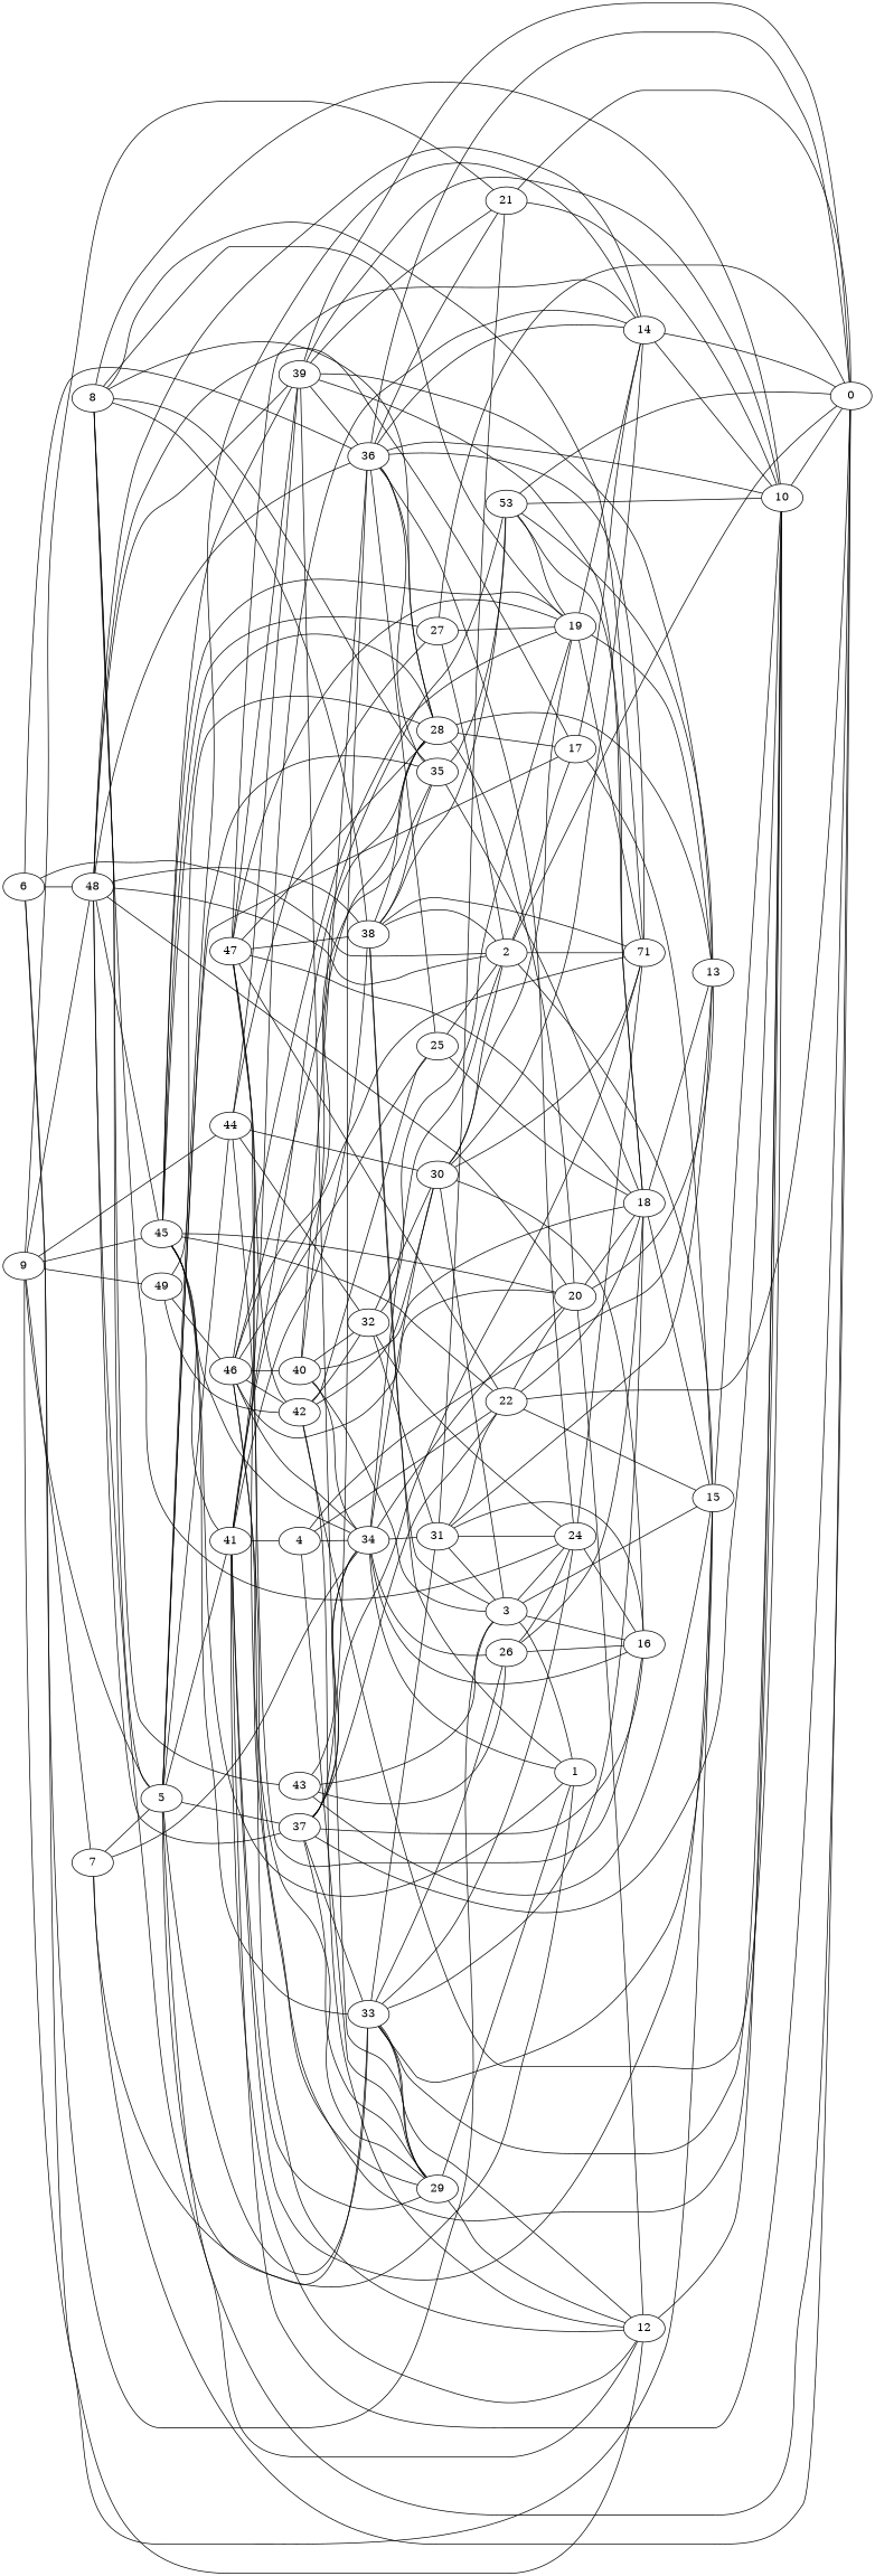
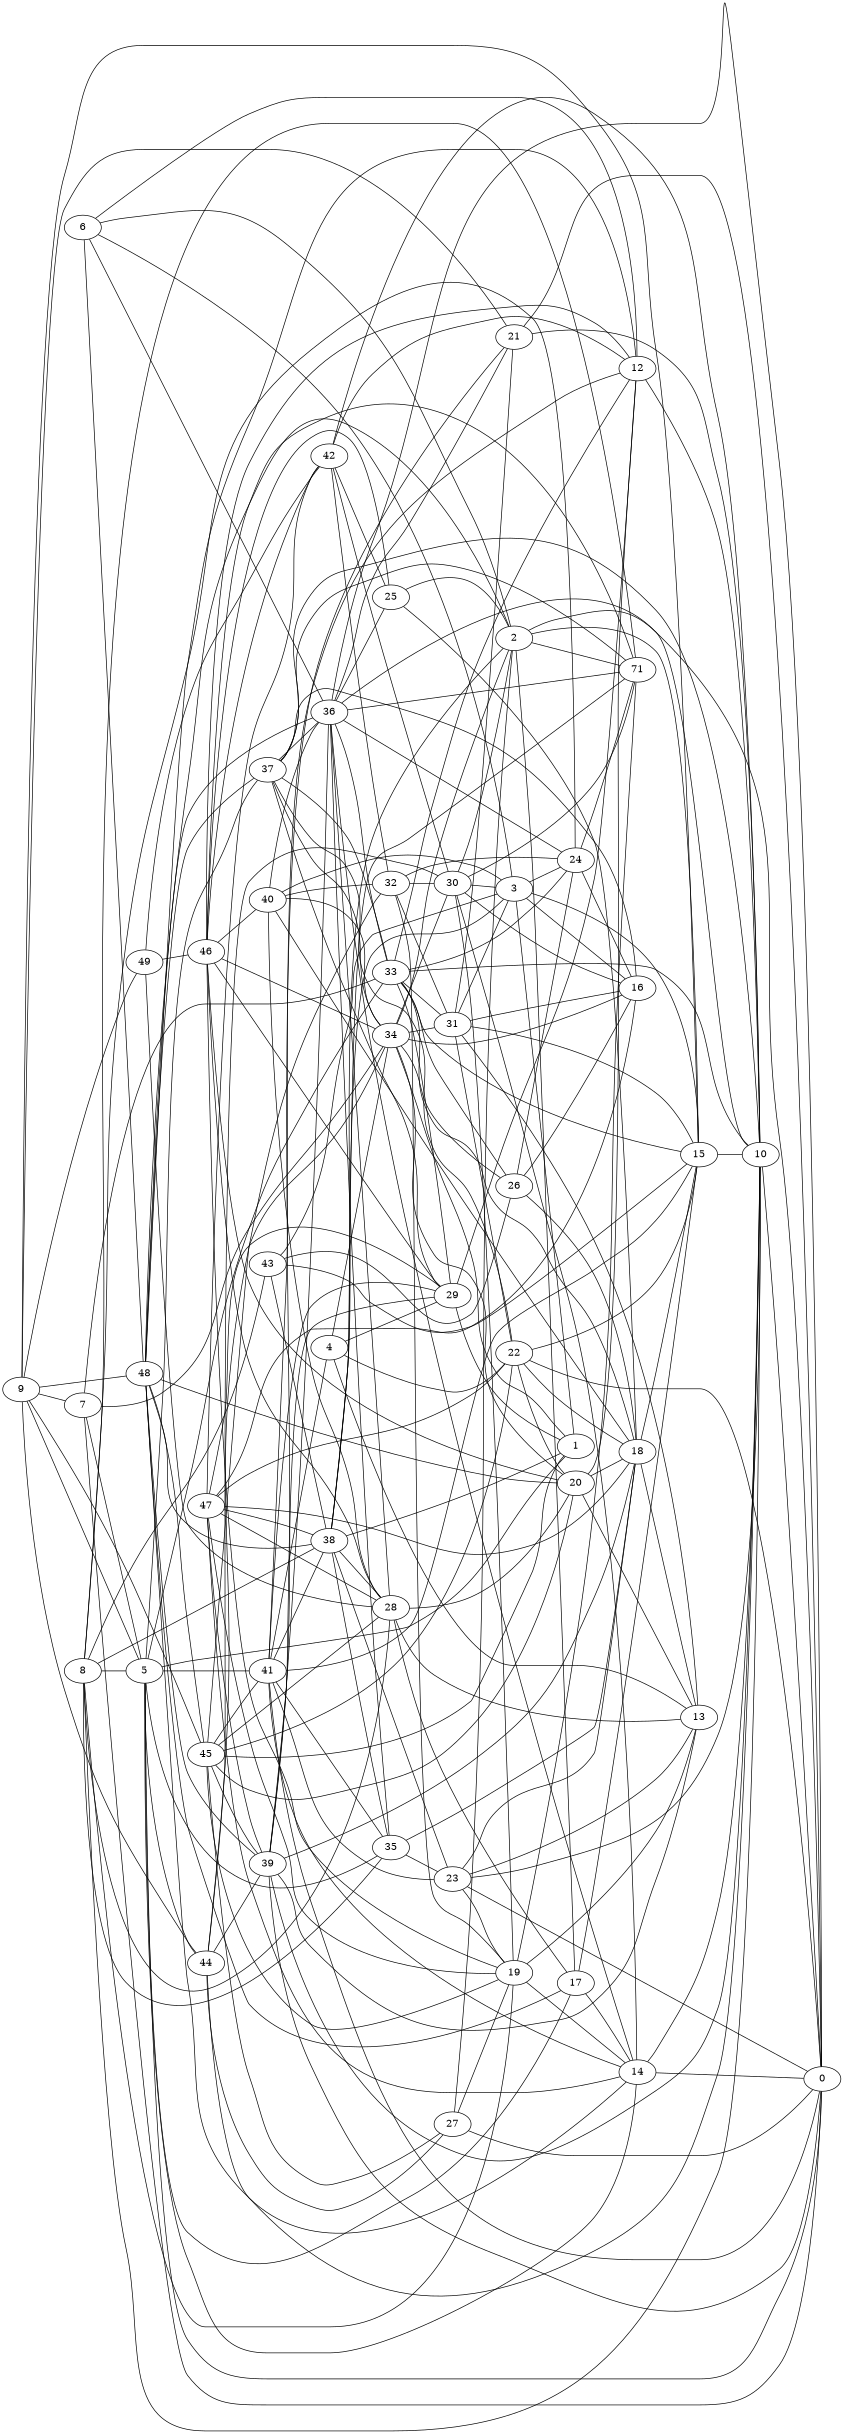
  digraph {
    rankdir=LR
    edge [color=black dir=none]
    31
    3
    16
    22
    13
    15
    21
    24
    1
    18
    0
    20
    5
    35
    37
    44
    14
    41
    36
    33
-   23 [label=53]
+   23
    n22 [label=71]
    10
    29
    34
    39
    30
    32
    27
    38
    12
    4
    8
    43
    28
    19
    26
    2
    17
    48
    45
    25
    46
    42
    40
    6
    47
    9
    7
    49
    subgraph sub_1 {
      31
      3
      16
      22
      13
      15
      21
      24
      1
      18
      0
      20
      5
      35
      37
      44
      14
      41
      36
      33
      23
      n22
      10
      29
      34
      39
      30
      32
      27
      38
      12
      4
      8
      43
      28
      19
      26
      2
      17
      48
      45
      25
      46
      42
      40
      6
      47
      9
      7
      49
    }
    31 -> 3
    31 -> 16
    31 -> 22
    31 -> 13
-   31 -> 24
+   31 -> 15
    31 -> 21
    3 -> 16
    3 -> 15
    3 -> 24
    3 -> 1
    22 -> 15
    22 -> 18
    22 -> 0
    22 -> 20
    15 -> 10
    21 -> 0
    21 -> 10
    24 -> 16
    24 -> n22
    18 -> 13
    18 -> 15
    20 -> 13
    20 -> 18
    20 -> 12
    5 -> 1
    5 -> 0
    5 -> 35
    5 -> 37
    5 -> 44
    5 -> 14
    5 -> 41
    5 -> 33
    5 -> 17
    35 -> 18
    35 -> 23
    37 -> 16
    37 -> 22
    37 -> 36
    37 -> 33
    37 -> n22
    37 -> 10
    37 -> 29
    37 -> 34
    44 -> 10
    44 -> 39
    44 -> 30
    44 -> 32
    44 -> 27
    14 -> 0
    14 -> 10
    41 -> 15
    41 -> 0
    41 -> 35
    41 -> 14
    41 -> 23
    41 -> 29
    41 -> 38
    41 -> 12
    41 -> 4
    36 -> 21
    36 -> 24
    36 -> 0
    36 -> 35
    36 -> 14
    36 -> n22
    36 -> 10
    36 -> 28
    36 -> 25
    33 -> 31
    33 -> 15
    33 -> 24
    33 -> 18
    33 -> 10
    33 -> 29
    33 -> 12
    33 -> 26
    23 -> 13
    23 -> 18
    23 -> 0
    23 -> 10
    23 -> 19
    10 -> 0
    29 -> 1
    29 -> 12
    34 -> 31
    34 -> 16
    34 -> 1
    34 -> 20
    34 -> 30
    34 -> 26
    34 -> 2
    39 -> 13
    39 -> 21
    39 -> 18
    39 -> 0
    39 -> 36
    39 -> 10
    39 -> 29
    30 -> 3
    30 -> 16
    30 -> 14
    30 -> n22
    30 -> 19
    30 -> 2
    32 -> 31
    32 -> 24
    32 -> 30
    32 -> 19
    27 -> 0
    27 -> 19
    27 -> 2
    38 -> 3
    38 -> 1
    38 -> 35
    38 -> 23
    38 -> n22
    38 -> 28
    38 -> 2
    12 -> 10
    4 -> 22
    4 -> 13
    4 -> 29
    4 -> 34
    8 -> 24
    8 -> 5
    8 -> 35
    8 -> n22
    8 -> 10
    8 -> 38
    8 -> 43
    8 -> 28
    8 -> 19
    43 -> 3
    43 -> 15
-   43 -> 34
+   43 -> 38
    43 -> 26
    28 -> 13
    28 -> 20
    28 -> 17
    19 -> 13
    19 -> 14
    19 -> n22
    26 -> 16
    26 -> 24
    26 -> 18
    2 -> 15
    2 -> 0
    2 -> n22
    2 -> 17
    17 -> 15
    17 -> 14
    48 -> 20
    48 -> 37
    48 -> 14
    48 -> 36
    48 -> 39
    48 -> 38
    48 -> 12
    48 -> 2
    48 -> 17
    48 -> 45
    45 -> 22
    45 -> 1
    45 -> 20
    45 -> 41
-   45 -> 33
+   36 -> 33
    45 -> 34
    45 -> 39
    45 -> 27
    45 -> 28
    45 -> 19
    25 -> 18
    25 -> 2
    46 -> 20
    46 -> n22
    46 -> 29
    46 -> 34
    46 -> 12
    46 -> 28
    46 -> 19
    46 -> 25
    46 -> 42
    46 -> 40
    42 -> 10
    42 -> 30
    42 -> 32
    42 -> 12
    42 -> 25
    40 -> 3
    40 -> 18
    40 -> 36
    40 -> 34
    40 -> 32
    40 -> 28
    6 -> 3
    6 -> 36
    6 -> 12
    6 -> 2
    6 -> 48
    47 -> 16
    47 -> 22
    47 -> 18
    47 -> 14
    47 -> 29
    47 -> 39
    47 -> 38
    47 -> 28
    47 -> 19
    47 -> 42
    9 -> 15
    9 -> 21
    9 -> 5
    9 -> 44
    9 -> 48
    9 -> 45
    9 -> 7
    9 -> 49
    7 -> 0
    7 -> 5
    7 -> 33
    7 -> 34
    49 -> 28
    49 -> 46
    49 -> 42
  }
